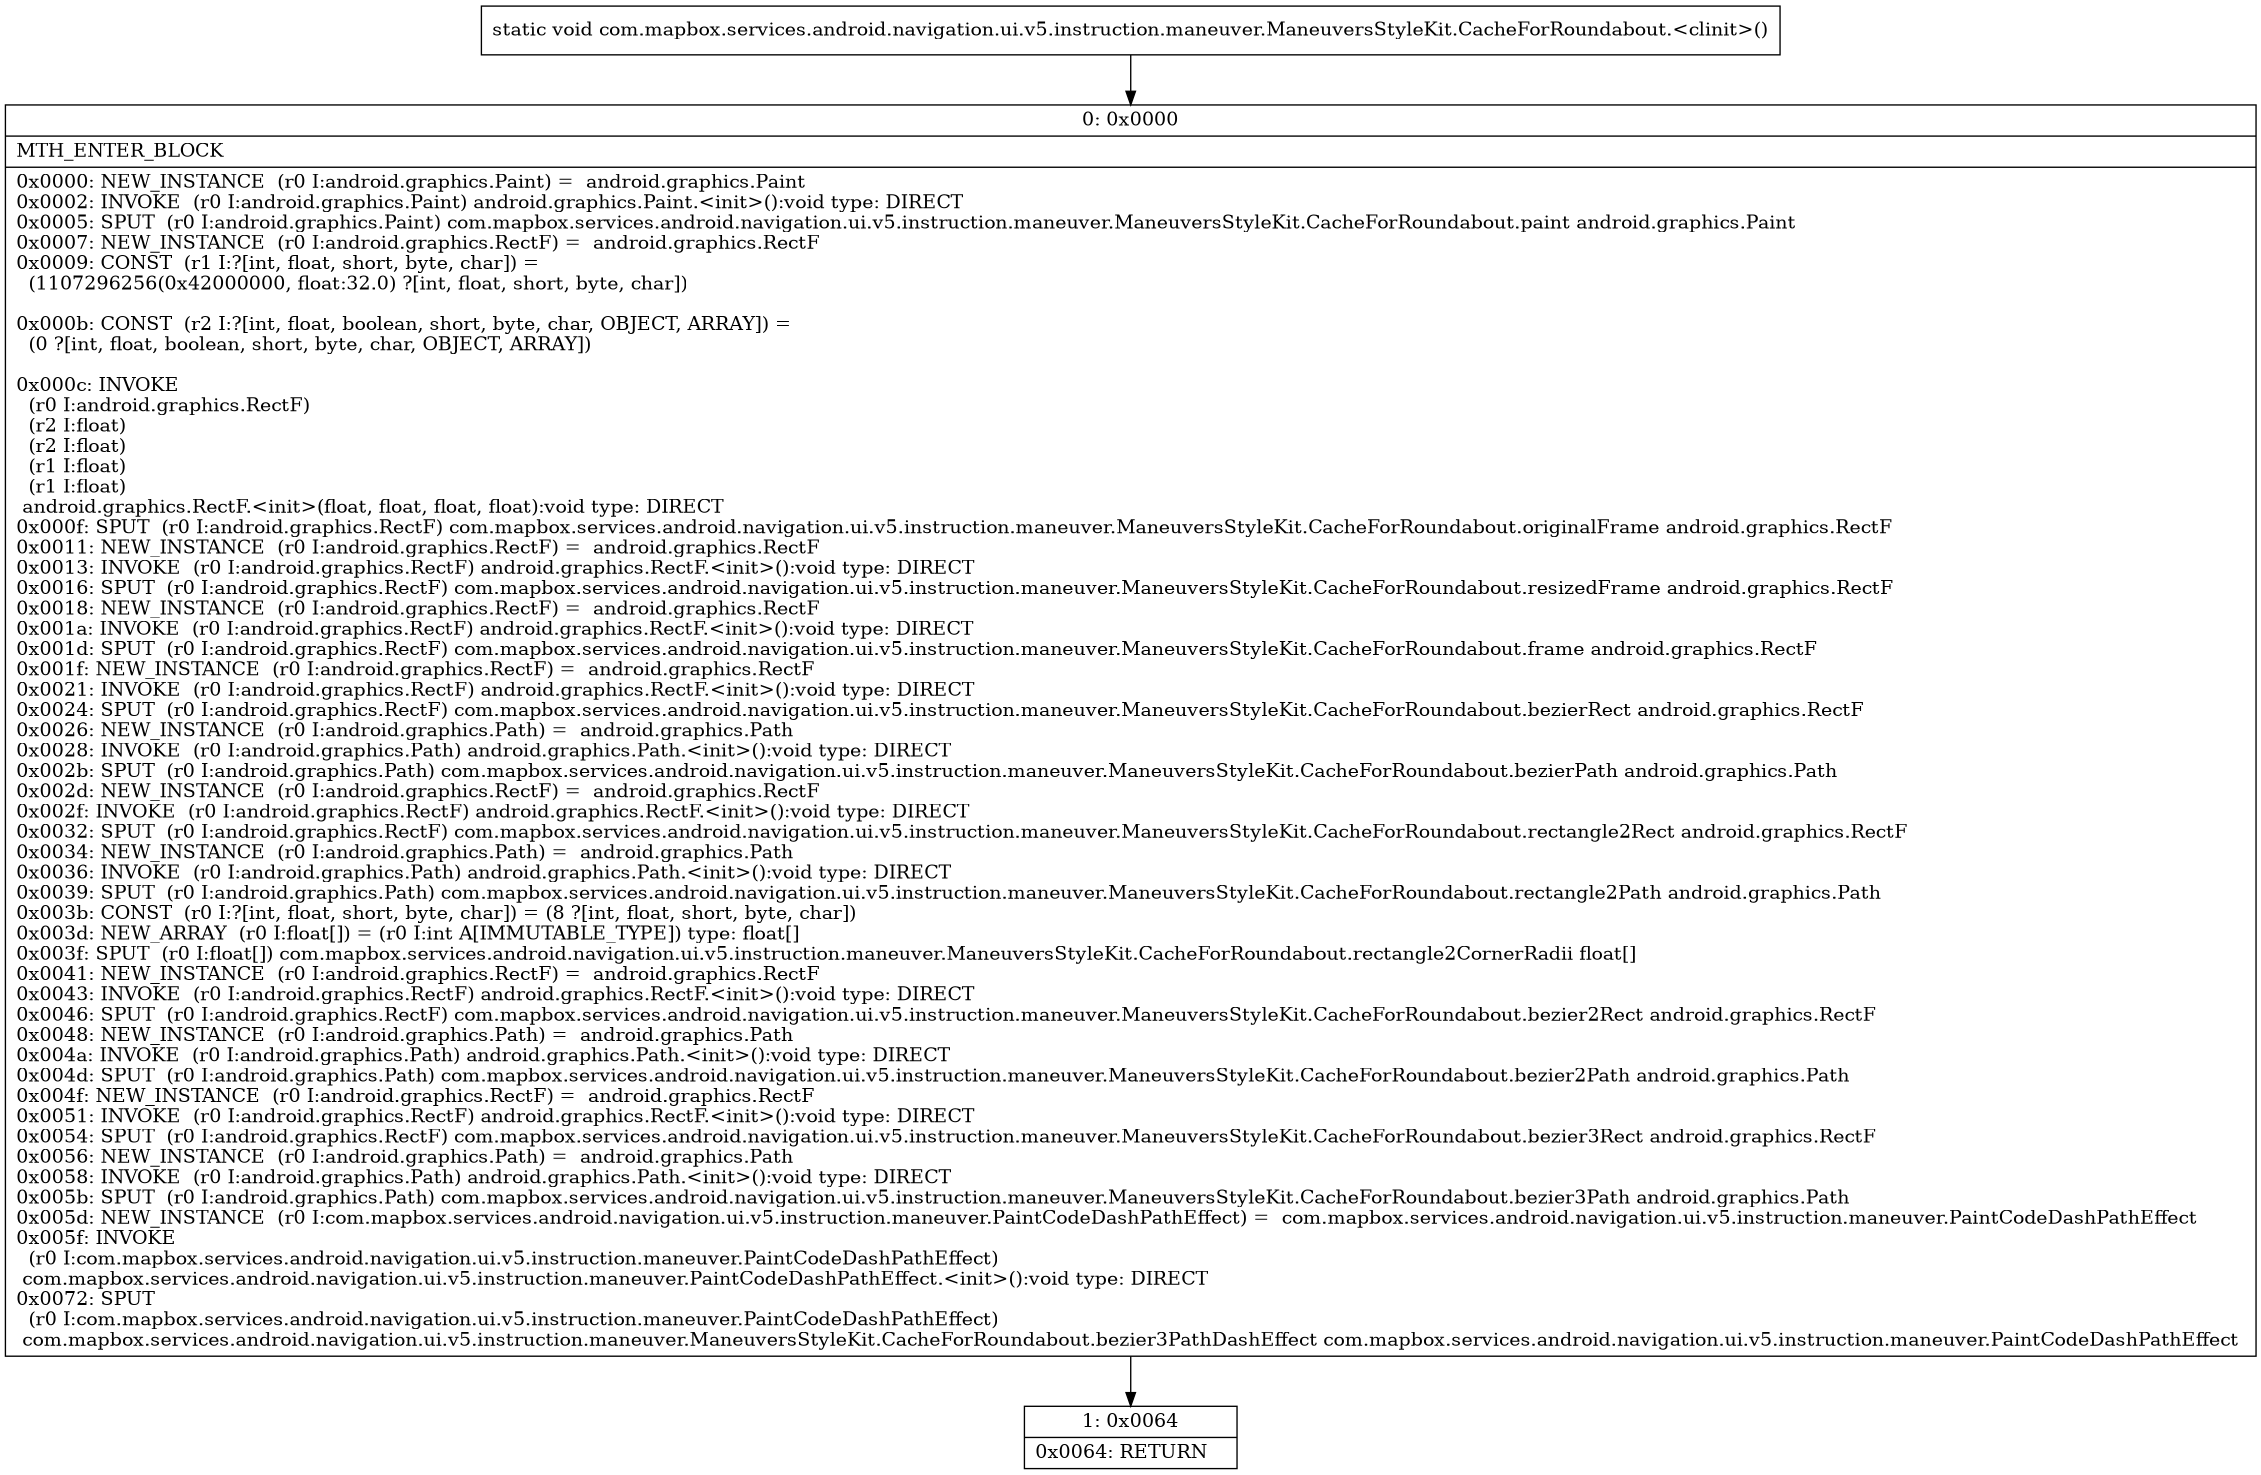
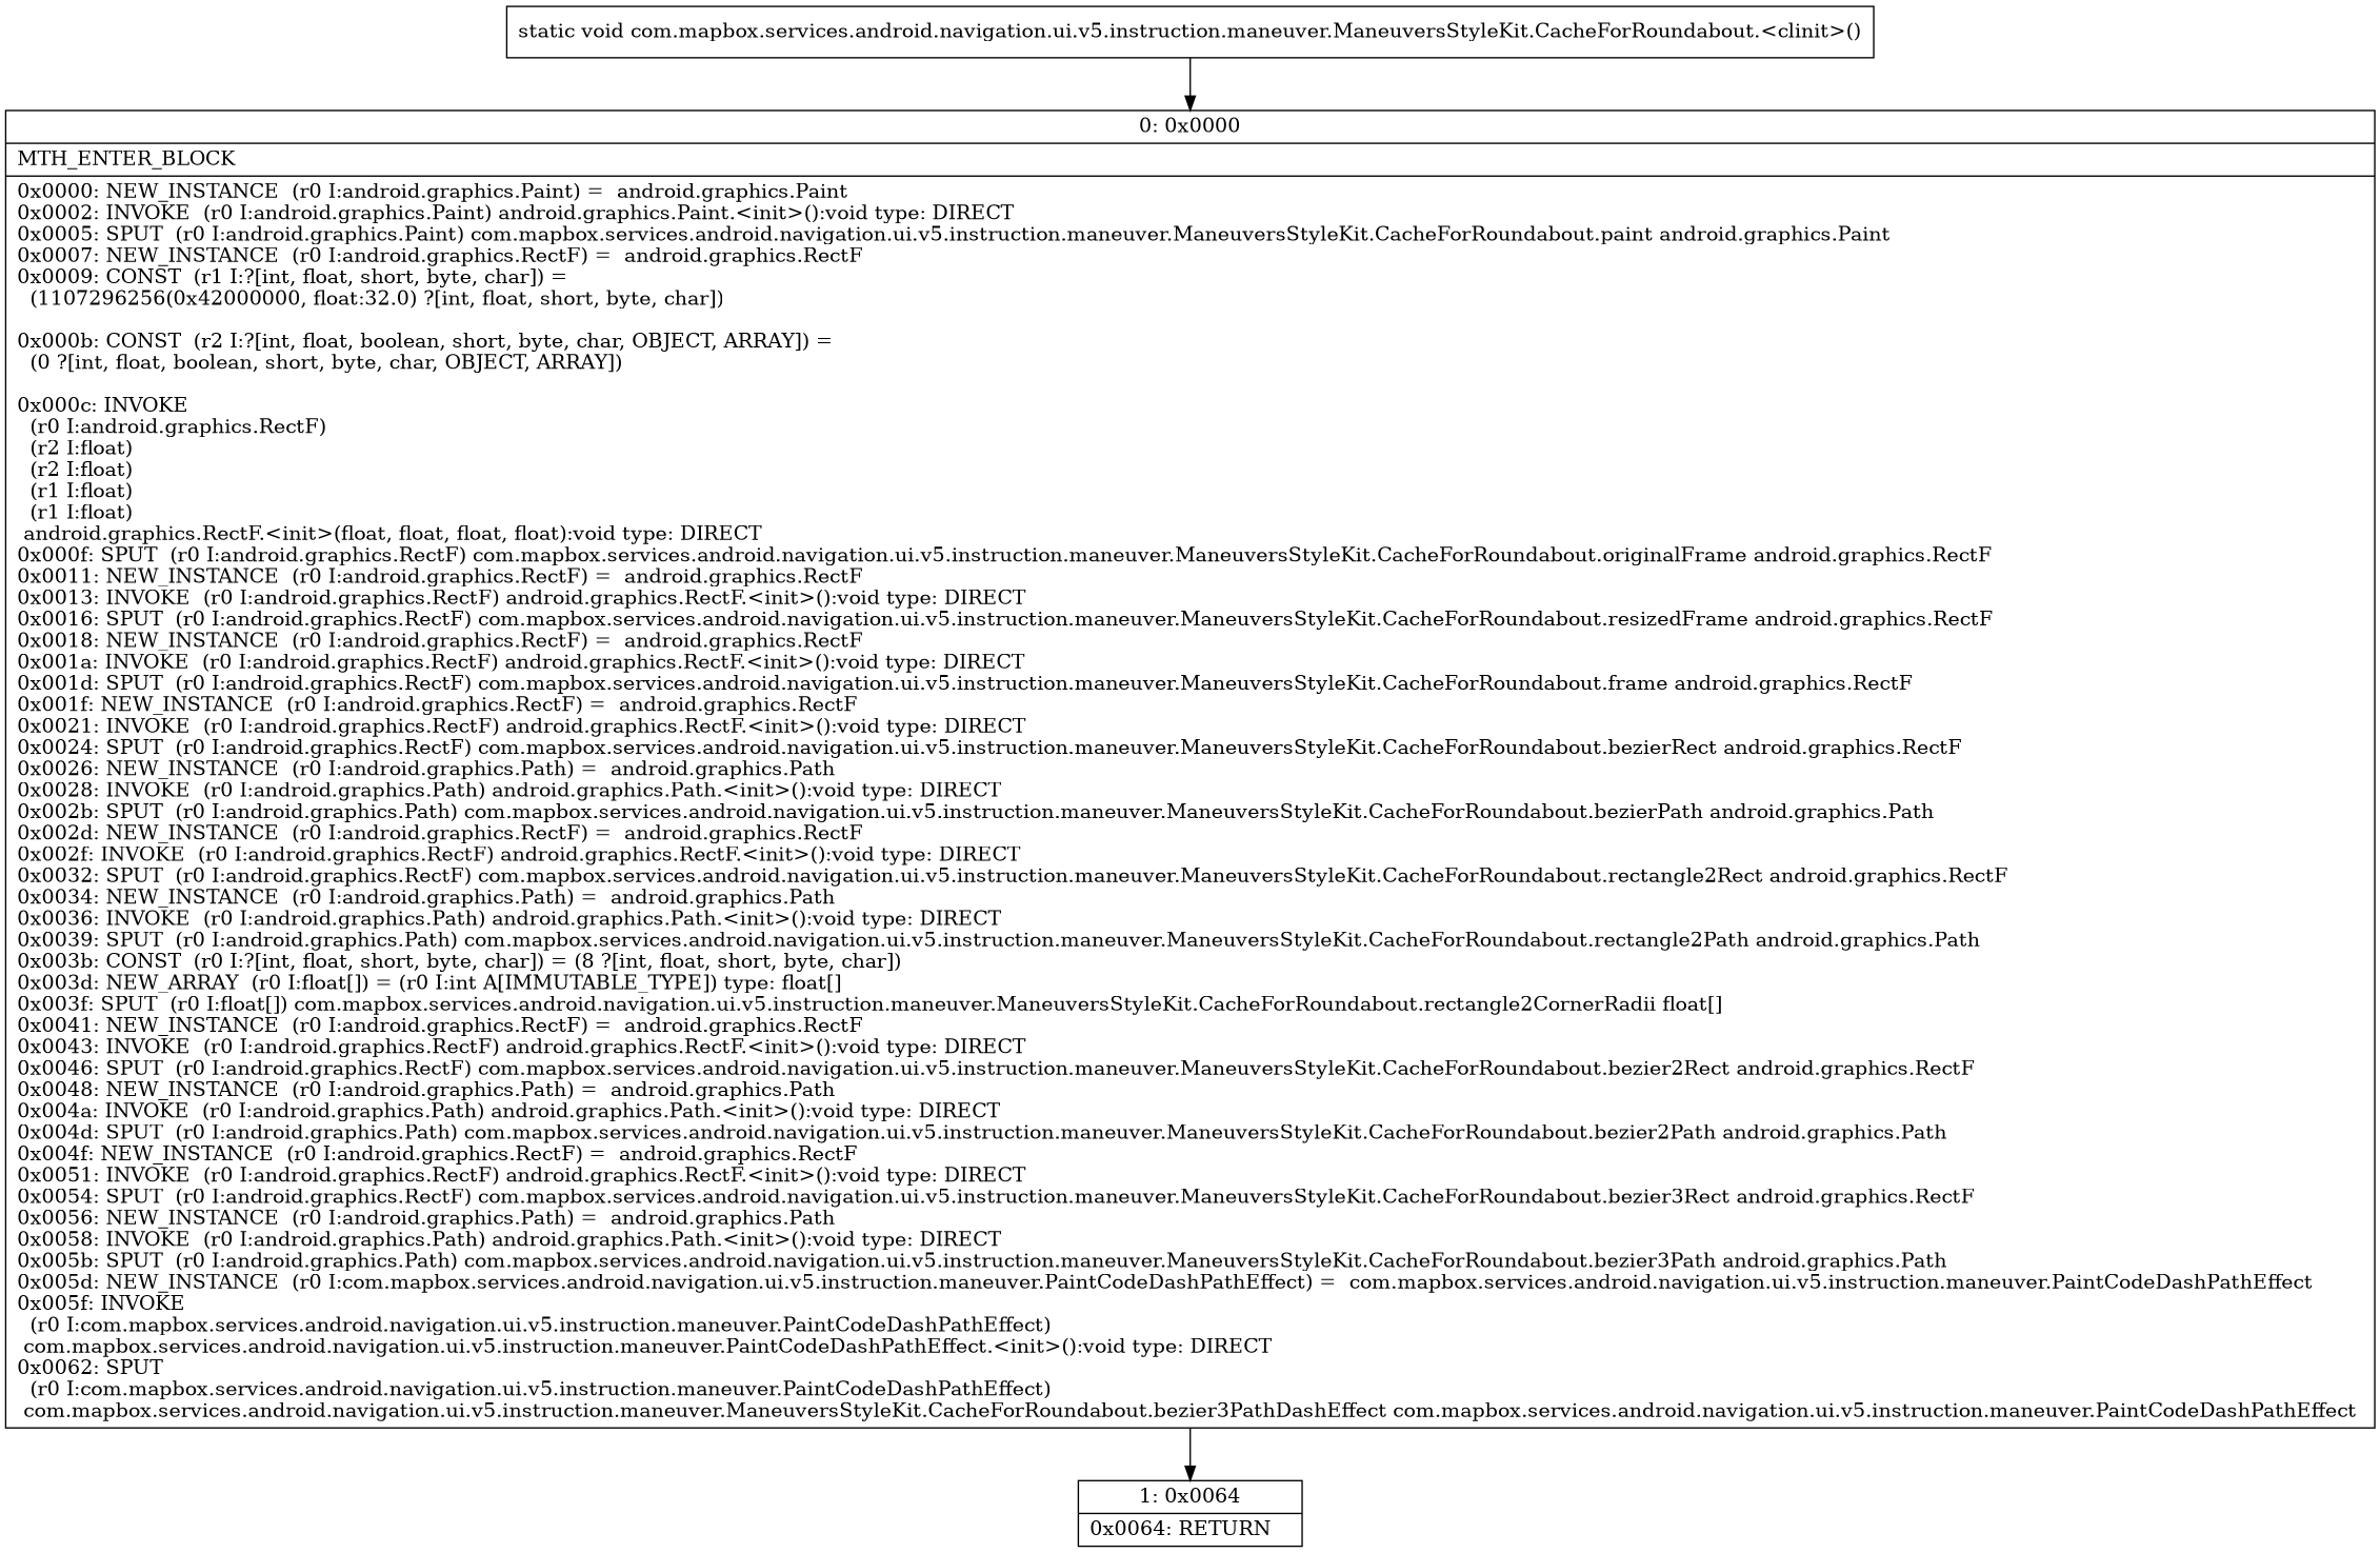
  digraph {
    node [shape=record]
-   n1 [label="{0\:\ 0x0000|MTH_ENTER_BLOCK\l|0x0000: NEW_INSTANCE  (r0 I:android.graphics.Paint) =  android.graphics.Paint \l0x0002: INVOKE  (r0 I:android.graphics.Paint) android.graphics.Paint.\<init\>():void type: DIRECT \l0x0005: SPUT  (r0 I:android.graphics.Paint) com.mapbox.services.android.navigation.ui.v5.instruction.maneuver.ManeuversStyleKit.CacheForRoundabout.paint android.graphics.Paint \l0x0007: NEW_INSTANCE  (r0 I:android.graphics.RectF) =  android.graphics.RectF \l0x0009: CONST  (r1 I:?[int, float, short, byte, char]) = \l  (1107296256(0x42000000, float:32.0) ?[int, float, short, byte, char])\l \l0x000b: CONST  (r2 I:?[int, float, boolean, short, byte, char, OBJECT, ARRAY]) = \l  (0 ?[int, float, boolean, short, byte, char, OBJECT, ARRAY])\l \l0x000c: INVOKE  \l  (r0 I:android.graphics.RectF)\l  (r2 I:float)\l  (r2 I:float)\l  (r1 I:float)\l  (r1 I:float)\l android.graphics.RectF.\<init\>(float, float, float, float):void type: DIRECT \l0x000f: SPUT  (r0 I:android.graphics.RectF) com.mapbox.services.android.navigation.ui.v5.instruction.maneuver.ManeuversStyleKit.CacheForRoundabout.originalFrame android.graphics.RectF \l0x0011: NEW_INSTANCE  (r0 I:android.graphics.RectF) =  android.graphics.RectF \l0x0013: INVOKE  (r0 I:android.graphics.RectF) android.graphics.RectF.\<init\>():void type: DIRECT \l0x0016: SPUT  (r0 I:android.graphics.RectF) com.mapbox.services.android.navigation.ui.v5.instruction.maneuver.ManeuversStyleKit.CacheForRoundabout.resizedFrame android.graphics.RectF \l0x0018: NEW_INSTANCE  (r0 I:android.graphics.RectF) =  android.graphics.RectF \l0x001a: INVOKE  (r0 I:android.graphics.RectF) android.graphics.RectF.\<init\>():void type: DIRECT \l0x001d: SPUT  (r0 I:android.graphics.RectF) com.mapbox.services.android.navigation.ui.v5.instruction.maneuver.ManeuversStyleKit.CacheForRoundabout.frame android.graphics.RectF \l0x001f: NEW_INSTANCE  (r0 I:android.graphics.RectF) =  android.graphics.RectF \l0x0021: INVOKE  (r0 I:android.graphics.RectF) android.graphics.RectF.\<init\>():void type: DIRECT \l0x0024: SPUT  (r0 I:android.graphics.RectF) com.mapbox.services.android.navigation.ui.v5.instruction.maneuver.ManeuversStyleKit.CacheForRoundabout.bezierRect android.graphics.RectF \l0x0026: NEW_INSTANCE  (r0 I:android.graphics.Path) =  android.graphics.Path \l0x0028: INVOKE  (r0 I:android.graphics.Path) android.graphics.Path.\<init\>():void type: DIRECT \l0x002b: SPUT  (r0 I:android.graphics.Path) com.mapbox.services.android.navigation.ui.v5.instruction.maneuver.ManeuversStyleKit.CacheForRoundabout.bezierPath android.graphics.Path \l0x002d: NEW_INSTANCE  (r0 I:android.graphics.RectF) =  android.graphics.RectF \l0x002f: INVOKE  (r0 I:android.graphics.RectF) android.graphics.RectF.\<init\>():void type: DIRECT \l0x0032: SPUT  (r0 I:android.graphics.RectF) com.mapbox.services.android.navigation.ui.v5.instruction.maneuver.ManeuversStyleKit.CacheForRoundabout.rectangle2Rect android.graphics.RectF \l0x0034: NEW_INSTANCE  (r0 I:android.graphics.Path) =  android.graphics.Path \l0x0036: INVOKE  (r0 I:android.graphics.Path) android.graphics.Path.\<init\>():void type: DIRECT \l0x0039: SPUT  (r0 I:android.graphics.Path) com.mapbox.services.android.navigation.ui.v5.instruction.maneuver.ManeuversStyleKit.CacheForRoundabout.rectangle2Path android.graphics.Path \l0x003b: CONST  (r0 I:?[int, float, short, byte, char]) = (8 ?[int, float, short, byte, char]) \l0x003d: NEW_ARRAY  (r0 I:float[]) = (r0 I:int A[IMMUTABLE_TYPE]) type: float[] \l0x003f: SPUT  (r0 I:float[]) com.mapbox.services.android.navigation.ui.v5.instruction.maneuver.ManeuversStyleKit.CacheForRoundabout.rectangle2CornerRadii float[] \l0x0041: NEW_INSTANCE  (r0 I:android.graphics.RectF) =  android.graphics.RectF \l0x0043: INVOKE  (r0 I:android.graphics.RectF) android.graphics.RectF.\<init\>():void type: DIRECT \l0x0046: SPUT  (r0 I:android.graphics.RectF) com.mapbox.services.android.navigation.ui.v5.instruction.maneuver.ManeuversStyleKit.CacheForRoundabout.bezier2Rect android.graphics.RectF \l0x0048: NEW_INSTANCE  (r0 I:android.graphics.Path) =  android.graphics.Path \l0x004a: INVOKE  (r0 I:android.graphics.Path) android.graphics.Path.\<init\>():void type: DIRECT \l0x004d: SPUT  (r0 I:android.graphics.Path) com.mapbox.services.android.navigation.ui.v5.instruction.maneuver.ManeuversStyleKit.CacheForRoundabout.bezier2Path android.graphics.Path \l0x004f: NEW_INSTANCE  (r0 I:android.graphics.RectF) =  android.graphics.RectF \l0x0051: INVOKE  (r0 I:android.graphics.RectF) android.graphics.RectF.\<init\>():void type: DIRECT \l0x0054: SPUT  (r0 I:android.graphics.RectF) com.mapbox.services.android.navigation.ui.v5.instruction.maneuver.ManeuversStyleKit.CacheForRoundabout.bezier3Rect android.graphics.RectF \l0x0056: NEW_INSTANCE  (r0 I:android.graphics.Path) =  android.graphics.Path \l0x0058: INVOKE  (r0 I:android.graphics.Path) android.graphics.Path.\<init\>():void type: DIRECT \l0x005b: SPUT  (r0 I:android.graphics.Path) com.mapbox.services.android.navigation.ui.v5.instruction.maneuver.ManeuversStyleKit.CacheForRoundabout.bezier3Path android.graphics.Path \l0x005d: NEW_INSTANCE  (r0 I:com.mapbox.services.android.navigation.ui.v5.instruction.maneuver.PaintCodeDashPathEffect) =  com.mapbox.services.android.navigation.ui.v5.instruction.maneuver.PaintCodeDashPathEffect \l0x005f: INVOKE  \l  (r0 I:com.mapbox.services.android.navigation.ui.v5.instruction.maneuver.PaintCodeDashPathEffect)\l com.mapbox.services.android.navigation.ui.v5.instruction.maneuver.PaintCodeDashPathEffect.\<init\>():void type: DIRECT \l0x0072: SPUT  \l  (r0 I:com.mapbox.services.android.navigation.ui.v5.instruction.maneuver.PaintCodeDashPathEffect)\l com.mapbox.services.android.navigation.ui.v5.instruction.maneuver.ManeuversStyleKit.CacheForRoundabout.bezier3PathDashEffect com.mapbox.services.android.navigation.ui.v5.instruction.maneuver.PaintCodeDashPathEffect \l}"]
+   n1 [label="{0\:\ 0x0000|MTH_ENTER_BLOCK\l|0x0000: NEW_INSTANCE  (r0 I:android.graphics.Paint) =  android.graphics.Paint \l0x0002: INVOKE  (r0 I:android.graphics.Paint) android.graphics.Paint.\<init\>():void type: DIRECT \l0x0005: SPUT  (r0 I:android.graphics.Paint) com.mapbox.services.android.navigation.ui.v5.instruction.maneuver.ManeuversStyleKit.CacheForRoundabout.paint android.graphics.Paint \l0x0007: NEW_INSTANCE  (r0 I:android.graphics.RectF) =  android.graphics.RectF \l0x0009: CONST  (r1 I:?[int, float, short, byte, char]) = \l  (1107296256(0x42000000, float:32.0) ?[int, float, short, byte, char])\l \l0x000b: CONST  (r2 I:?[int, float, boolean, short, byte, char, OBJECT, ARRAY]) = \l  (0 ?[int, float, boolean, short, byte, char, OBJECT, ARRAY])\l \l0x000c: INVOKE  \l  (r0 I:android.graphics.RectF)\l  (r2 I:float)\l  (r2 I:float)\l  (r1 I:float)\l  (r1 I:float)\l android.graphics.RectF.\<init\>(float, float, float, float):void type: DIRECT \l0x000f: SPUT  (r0 I:android.graphics.RectF) com.mapbox.services.android.navigation.ui.v5.instruction.maneuver.ManeuversStyleKit.CacheForRoundabout.originalFrame android.graphics.RectF \l0x0011: NEW_INSTANCE  (r0 I:android.graphics.RectF) =  android.graphics.RectF \l0x0013: INVOKE  (r0 I:android.graphics.RectF) android.graphics.RectF.\<init\>():void type: DIRECT \l0x0016: SPUT  (r0 I:android.graphics.RectF) com.mapbox.services.android.navigation.ui.v5.instruction.maneuver.ManeuversStyleKit.CacheForRoundabout.resizedFrame android.graphics.RectF \l0x0018: NEW_INSTANCE  (r0 I:android.graphics.RectF) =  android.graphics.RectF \l0x001a: INVOKE  (r0 I:android.graphics.RectF) android.graphics.RectF.\<init\>():void type: DIRECT \l0x001d: SPUT  (r0 I:android.graphics.RectF) com.mapbox.services.android.navigation.ui.v5.instruction.maneuver.ManeuversStyleKit.CacheForRoundabout.frame android.graphics.RectF \l0x001f: NEW_INSTANCE  (r0 I:android.graphics.RectF) =  android.graphics.RectF \l0x0021: INVOKE  (r0 I:android.graphics.RectF) android.graphics.RectF.\<init\>():void type: DIRECT \l0x0024: SPUT  (r0 I:android.graphics.RectF) com.mapbox.services.android.navigation.ui.v5.instruction.maneuver.ManeuversStyleKit.CacheForRoundabout.bezierRect android.graphics.RectF \l0x0026: NEW_INSTANCE  (r0 I:android.graphics.Path) =  android.graphics.Path \l0x0028: INVOKE  (r0 I:android.graphics.Path) android.graphics.Path.\<init\>():void type: DIRECT \l0x002b: SPUT  (r0 I:android.graphics.Path) com.mapbox.services.android.navigation.ui.v5.instruction.maneuver.ManeuversStyleKit.CacheForRoundabout.bezierPath android.graphics.Path \l0x002d: NEW_INSTANCE  (r0 I:android.graphics.RectF) =  android.graphics.RectF \l0x002f: INVOKE  (r0 I:android.graphics.RectF) android.graphics.RectF.\<init\>():void type: DIRECT \l0x0032: SPUT  (r0 I:android.graphics.RectF) com.mapbox.services.android.navigation.ui.v5.instruction.maneuver.ManeuversStyleKit.CacheForRoundabout.rectangle2Rect android.graphics.RectF \l0x0034: NEW_INSTANCE  (r0 I:android.graphics.Path) =  android.graphics.Path \l0x0036: INVOKE  (r0 I:android.graphics.Path) android.graphics.Path.\<init\>():void type: DIRECT \l0x0039: SPUT  (r0 I:android.graphics.Path) com.mapbox.services.android.navigation.ui.v5.instruction.maneuver.ManeuversStyleKit.CacheForRoundabout.rectangle2Path android.graphics.Path \l0x003b: CONST  (r0 I:?[int, float, short, byte, char]) = (8 ?[int, float, short, byte, char]) \l0x003d: NEW_ARRAY  (r0 I:float[]) = (r0 I:int A[IMMUTABLE_TYPE]) type: float[] \l0x003f: SPUT  (r0 I:float[]) com.mapbox.services.android.navigation.ui.v5.instruction.maneuver.ManeuversStyleKit.CacheForRoundabout.rectangle2CornerRadii float[] \l0x0041: NEW_INSTANCE  (r0 I:android.graphics.RectF) =  android.graphics.RectF \l0x0043: INVOKE  (r0 I:android.graphics.RectF) android.graphics.RectF.\<init\>():void type: DIRECT \l0x0046: SPUT  (r0 I:android.graphics.RectF) com.mapbox.services.android.navigation.ui.v5.instruction.maneuver.ManeuversStyleKit.CacheForRoundabout.bezier2Rect android.graphics.RectF \l0x0048: NEW_INSTANCE  (r0 I:android.graphics.Path) =  android.graphics.Path \l0x004a: INVOKE  (r0 I:android.graphics.Path) android.graphics.Path.\<init\>():void type: DIRECT \l0x004d: SPUT  (r0 I:android.graphics.Path) com.mapbox.services.android.navigation.ui.v5.instruction.maneuver.ManeuversStyleKit.CacheForRoundabout.bezier2Path android.graphics.Path \l0x004f: NEW_INSTANCE  (r0 I:android.graphics.RectF) =  android.graphics.RectF \l0x0051: INVOKE  (r0 I:android.graphics.RectF) android.graphics.RectF.\<init\>():void type: DIRECT \l0x0054: SPUT  (r0 I:android.graphics.RectF) com.mapbox.services.android.navigation.ui.v5.instruction.maneuver.ManeuversStyleKit.CacheForRoundabout.bezier3Rect android.graphics.RectF \l0x0056: NEW_INSTANCE  (r0 I:android.graphics.Path) =  android.graphics.Path \l0x0058: INVOKE  (r0 I:android.graphics.Path) android.graphics.Path.\<init\>():void type: DIRECT \l0x005b: SPUT  (r0 I:android.graphics.Path) com.mapbox.services.android.navigation.ui.v5.instruction.maneuver.ManeuversStyleKit.CacheForRoundabout.bezier3Path android.graphics.Path \l0x005d: NEW_INSTANCE  (r0 I:com.mapbox.services.android.navigation.ui.v5.instruction.maneuver.PaintCodeDashPathEffect) =  com.mapbox.services.android.navigation.ui.v5.instruction.maneuver.PaintCodeDashPathEffect \l0x005f: INVOKE  \l  (r0 I:com.mapbox.services.android.navigation.ui.v5.instruction.maneuver.PaintCodeDashPathEffect)\l com.mapbox.services.android.navigation.ui.v5.instruction.maneuver.PaintCodeDashPathEffect.\<init\>():void type: DIRECT \l0x0062: SPUT  \l  (r0 I:com.mapbox.services.android.navigation.ui.v5.instruction.maneuver.PaintCodeDashPathEffect)\l com.mapbox.services.android.navigation.ui.v5.instruction.maneuver.ManeuversStyleKit.CacheForRoundabout.bezier3PathDashEffect com.mapbox.services.android.navigation.ui.v5.instruction.maneuver.PaintCodeDashPathEffect \l}"]
    n2 [label="{1\:\ 0x0064|0x0064: RETURN   \l}"]
    n3 [label="{static void com.mapbox.services.android.navigation.ui.v5.instruction.maneuver.ManeuversStyleKit.CacheForRoundabout.\<clinit\>() }"]
    n1 -> n2
    n3 -> n1
  }
